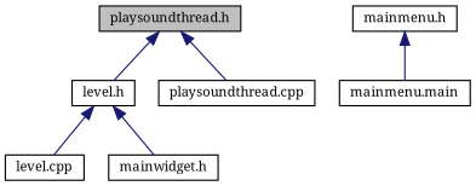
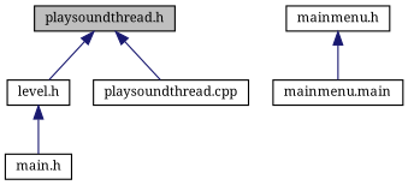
  digraph {
    fontname="Noto Serif"
    node [color=black fillcolor=white fontname="Noto Serif" fontsize=10 shape=record style=filled]
    edge [color=midnightblue dir=back fontname="Noto Serif" fontsize=10 labelfontname=Helvetica labelfontsize=10 style=solid]
    n1 [fillcolor=grey75 fontcolor=black height=0.2 label="playsoundthread.h" width=0.4]
    n2 [height=0.2 label="level.h" width=0.4]
    n3 [height=0.2 label="playsoundthread.cpp" width=0.4]
-   n4 [height=0.2 label="level.cpp" width=0.4]
-   n5 [height=0.2 label="mainwidget.h" width=0.4]
+   n5 [height=0.2 label="main.h" width=0.4]
    n6 [height=0.2 label="mainmenu.h" width=0.4]
    n7 [height=0.2 label="mainmenu.main" width=0.4]
    n1 -> n2
    n1 -> n3
-   n2 -> n4
    n2 -> n5
    n6 -> n7
  }
